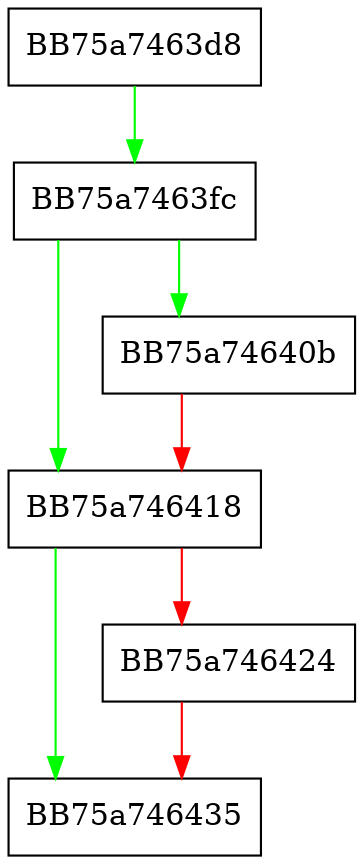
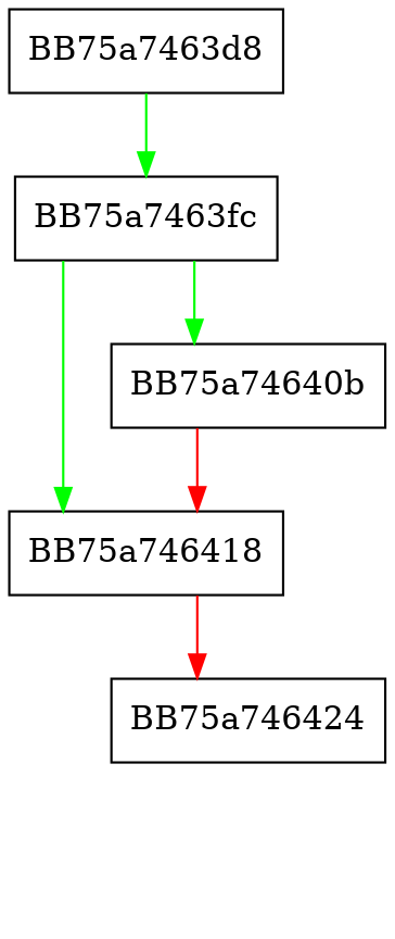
  digraph {
    splines=ortho
    node [shape=box]
    edge [color=green]
    BB75a7463d8
    BB75a7463fc
    BB75a746418
    BB75a74640b
-   BB75a746435
    BB75a746424
    BB75a7463d8 -> BB75a7463fc
    BB75a7463fc -> BB75a746418
    BB75a7463fc -> BB75a74640b
-   BB75a746418 -> BB75a746435
    BB75a746418 -> BB75a746424 [color=red]
    BB75a74640b -> BB75a746418 [color=red]
-   BB75a746424 -> BB75a746435 [color=red]
  }
